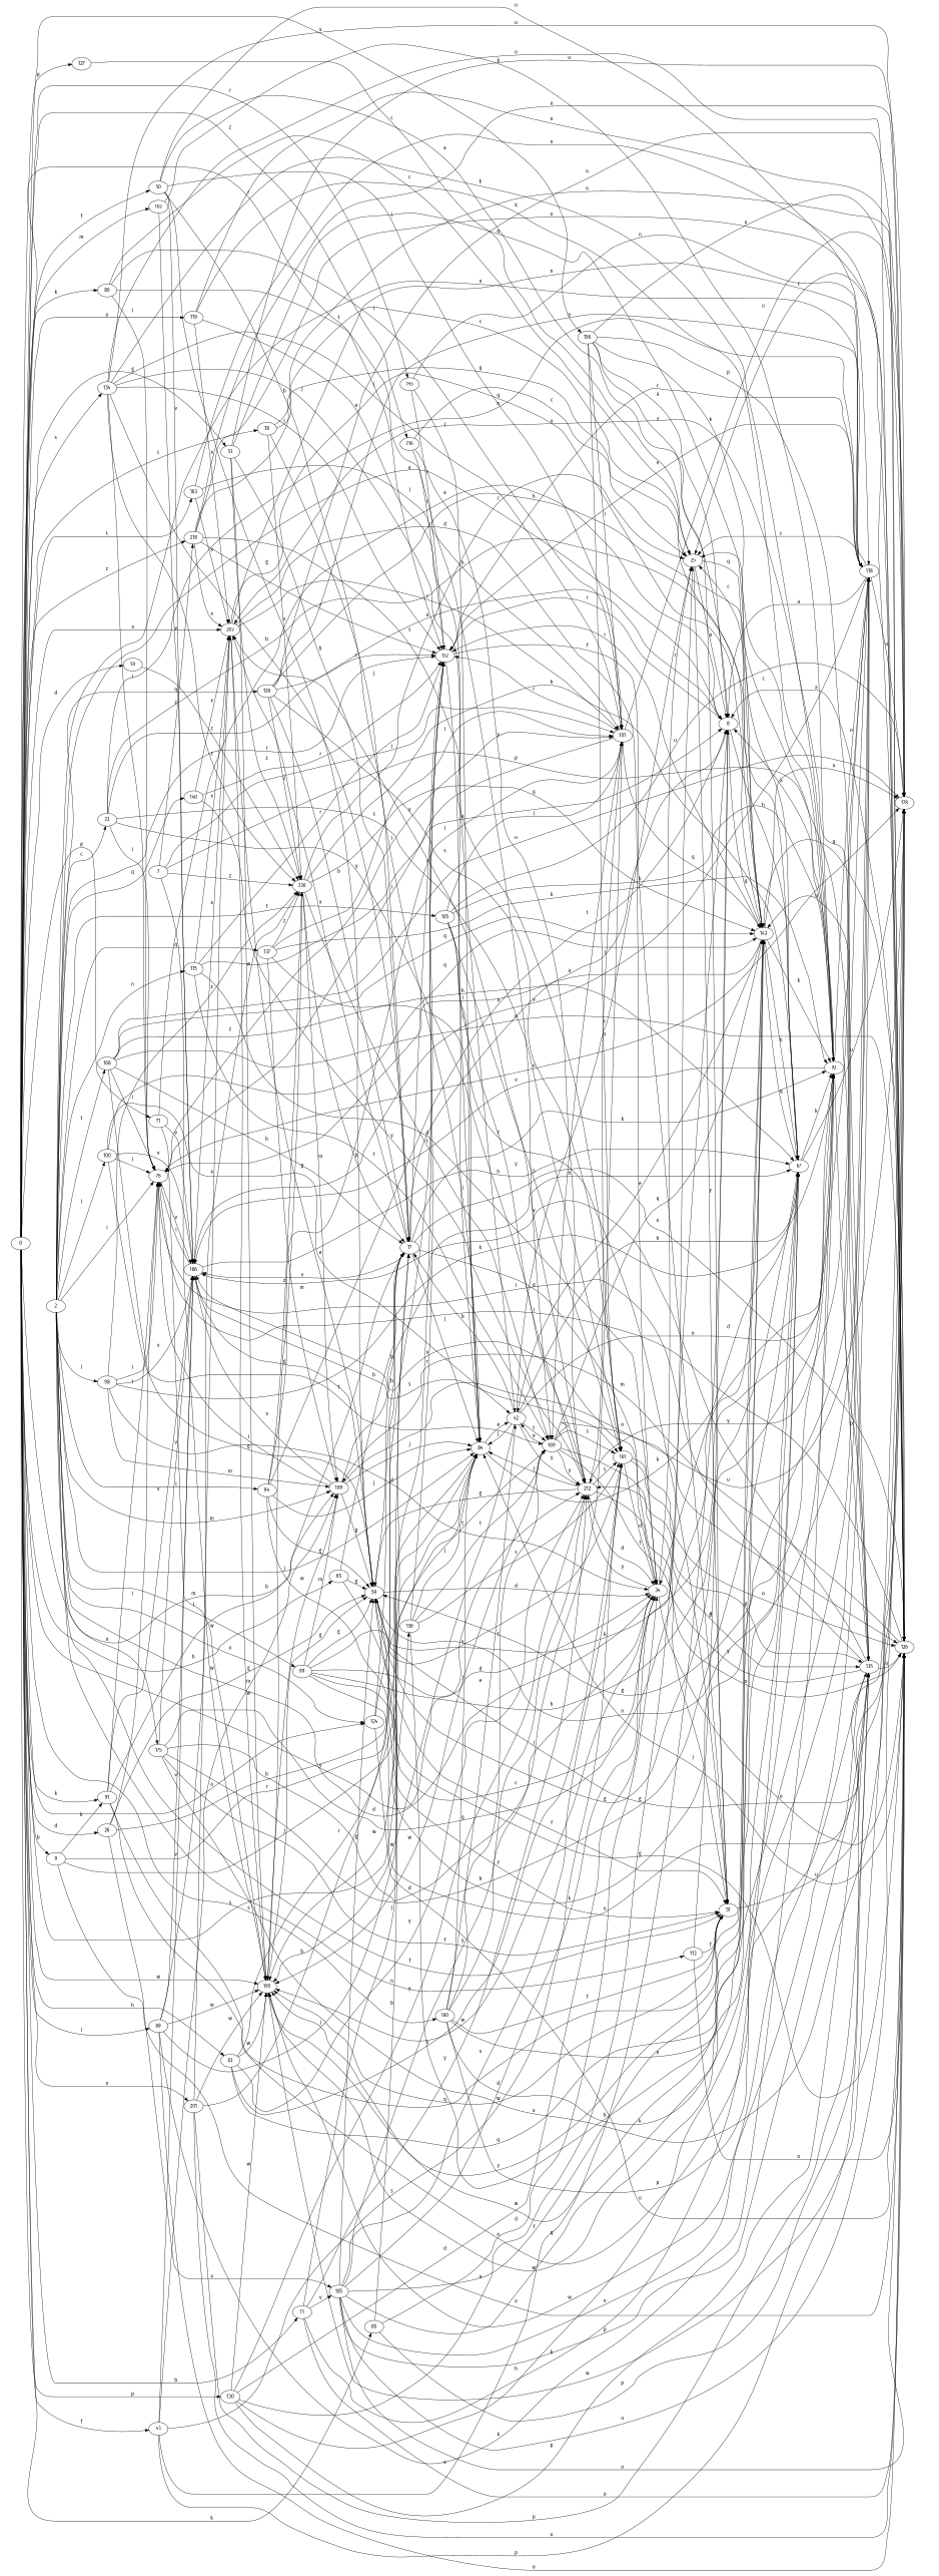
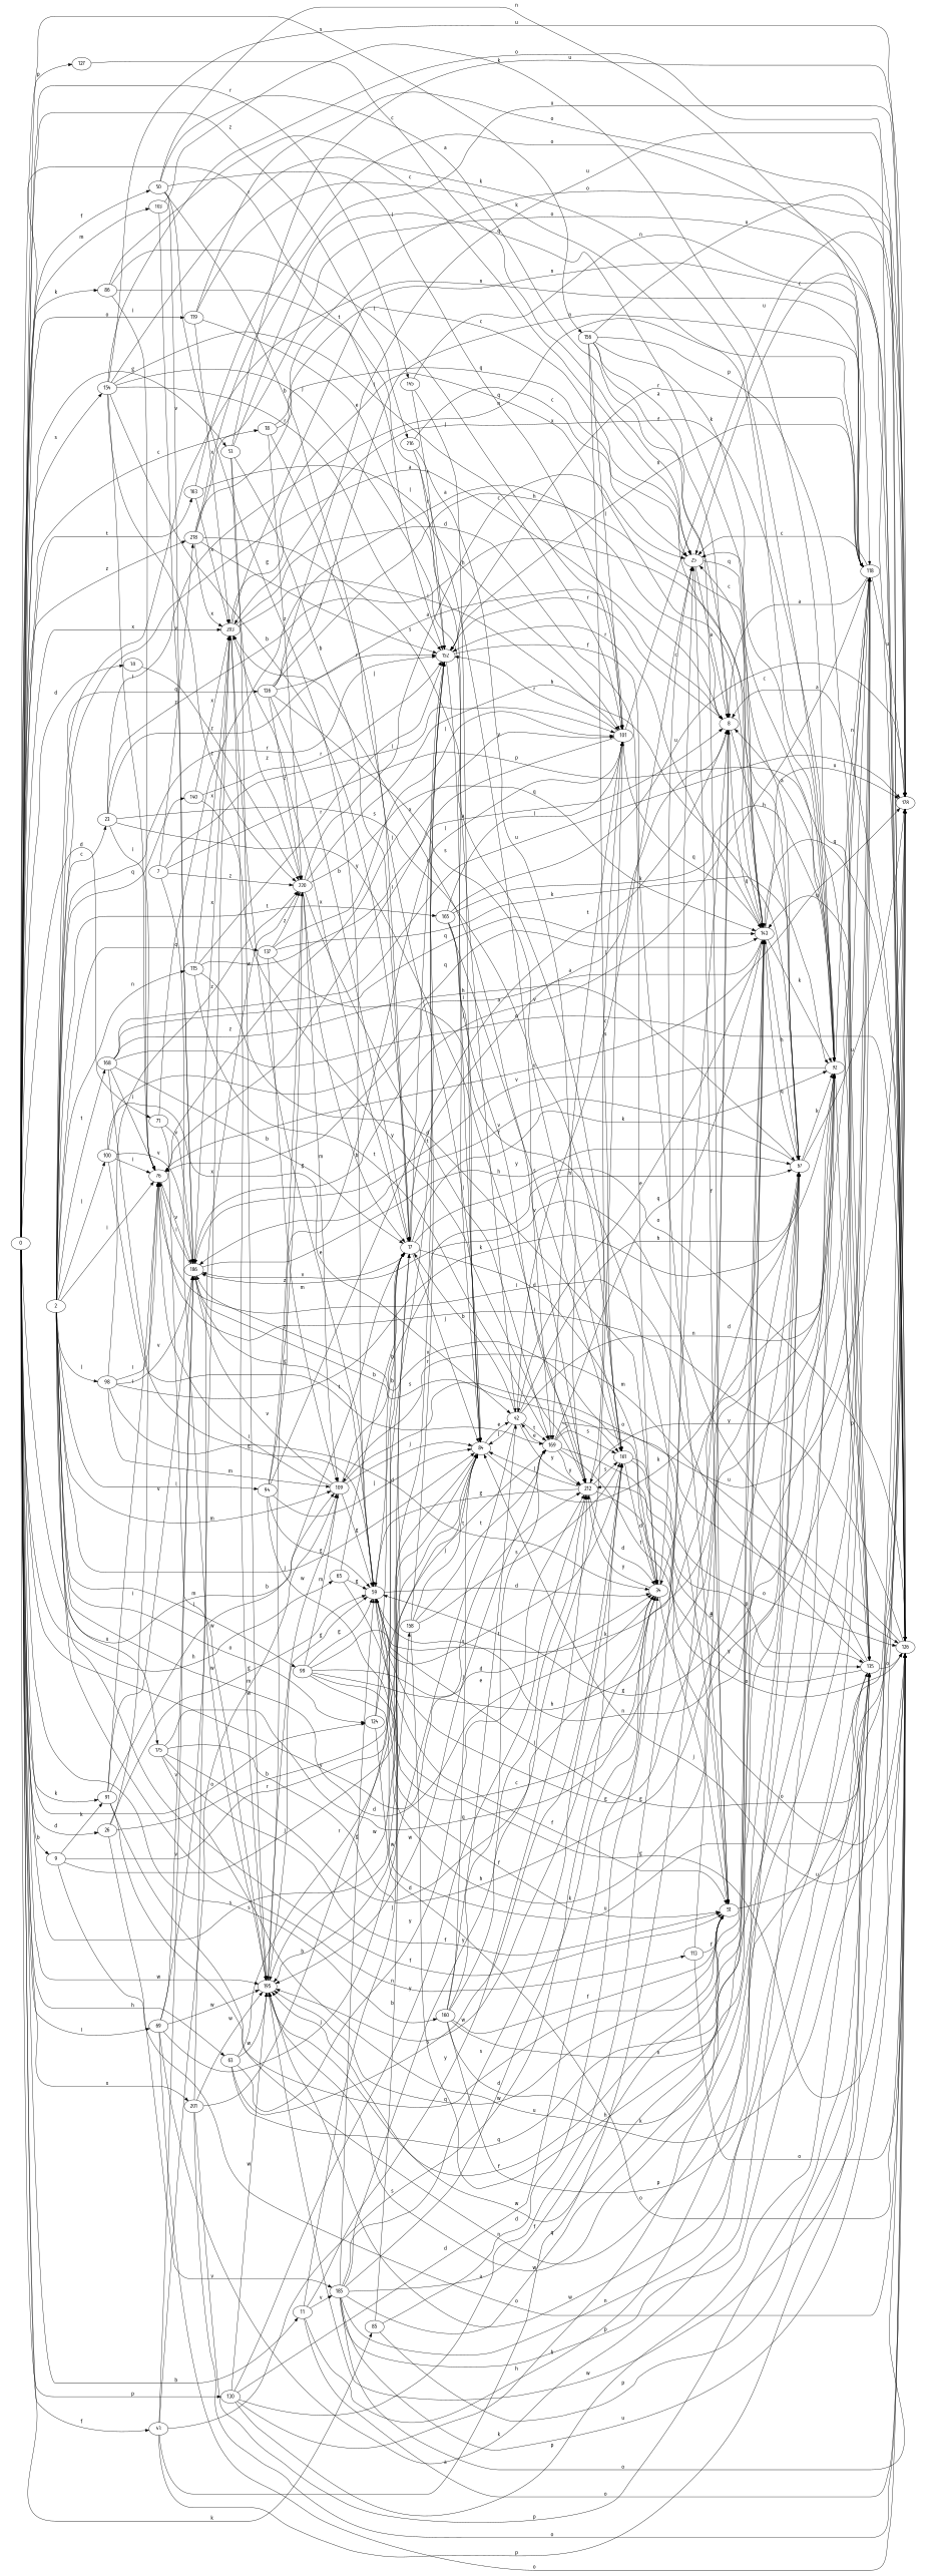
  strict digraph {
    fontname="Fira Sans"
    rankdir=LR
    node [fontname="Fira Sans"]
    edge [fontname="Fira Sans"]
    0
    9
    11
    18
    26
    30
    n7 [label=71]
    43
    50
    53
    63
    65
    69
    85
    86
    91
    103
    109
    119
    124
    127
    130
    145
    152
    154
    156
    158
    160
    163
    195
    201
    203
    212
    216
    218
    84
    185
    67
    126
    220
    25
    76
    17
    59
    8
    186
    135
    161
    118
    101
    143
    178
    92
    34
    169
    42
    51
    2
    23
    94
    98
    99
    100
    113
    115
    136
    137
    140
    165
    168
    175
    7
    0 -> 9 [label=b]
    0 -> 11 [label=b]
    0 -> 18 [label=c]
    0 -> 26 [label=d]
    0 -> 30 [label=d]
    0 -> n7 [label=d]
    0 -> 43 [label=f]
    0 -> 50 [label=f]
    0 -> 53 [label=g]
    0 -> 63 [label=h]
    0 -> 65 [label=h]
    0 -> 69 [label=i]
    0 -> 85 [label=k]
    0 -> 86 [label=k]
    0 -> 91 [label=k]
    0 -> 103 [label=m]
    0 -> 109 [label=m]
    0 -> 119 [label=o]
    0 -> 124 [label=o]
    0 -> 127 [label=p]
    0 -> 130 [label=p]
    0 -> 145 [label=r]
    0 -> 152 [label=r]
    0 -> 154 [label=s]
    0 -> 156 [label=s]
    0 -> 158 [label=s]
    0 -> 160 [label=s]
    0 -> 163 [label=t]
    0 -> 195 [label=w]
    0 -> 201 [label=x]
    0 -> 203 [label=x]
    0 -> 212 [label=y]
    0 -> 216 [label=z]
    0 -> 218 [label=z]
    9 -> 91 [label=k]
    9 -> 152 [label=r]
    9 -> 84 [label=j]
    9 -> 185 [label=v]
    11 -> 212 [label=y]
    11 -> 84 [label=j]
    11 -> 185 [label=v]
    11 -> 67 [label=h]
    11 -> 126 [label=o]
    18 -> 84 [label=j]
    18 -> 126 [label=o]
    18 -> 220 [label=z]
    18 -> 25 [label=c]
    26 -> 126 [label=o]
    26 -> 76 [label=i]
    26 -> 17 [label=b]
    26 -> 59 [label=g]
    30 -> 220 [label=z]
    n7 -> 195 [label=w]
    n7 -> 8 [label=a]
    n7 -> 186 [label=v]
    43 -> 109 [label=m]
    43 -> 8 [label=a]
    43 -> 186 [label=v]
    43 -> 135 [label=p]
    43 -> 161 [label=s]
    50 -> 17 [label=b]
    50 -> 59 [label=g]
    50 -> 8 [label=a]
    50 -> 186 [label=v]
    50 -> 118 [label=n]
    50 -> 101 [label=l]
    53 -> 195 [label=w]
    53 -> 220 [label=z]
    53 -> 17 [label=b]
    53 -> 143 [label=q]
    53 -> 178 [label=u]
    63 -> 152 [label=r]
    63 -> 195 [label=w]
    63 -> 212 [label=y]
    63 -> 161 [label=s]
    63 -> 143 [label=q]
    65 -> 25 [label=c]
    65 -> 17 [label=b]
    65 -> 59 [label=g]
    69 -> 195 [label=w]
    69 -> 84 [label=j]
    69 -> 126 [label=o]
    69 -> 220 [label=z]
    69 -> 186 [label=v]
    69 -> 92 [label=k]
    85 -> 17 [label=b]
    85 -> 135 [label=p]
    85 -> 34 [label=d]
    86 -> 25 [label=c]
    86 -> 76 [label=i]
    86 -> 101 [label=l]
    86 -> 169 [label=t]
    91 -> 76 [label=i]
    91 -> 17 [label=b]
    91 -> 186 [label=v]
    91 -> 118 [label=n]
    91 -> 143 [label=q]
    103 -> 186 [label=v]
    103 -> 92 [label=k]
    109 -> 195 [label=w]
    109 -> 84 [label=j]
    109 -> 67 [label=h]
    109 -> 126 [label=o]
    109 -> 76 [label=i]
    109 -> 59 [label=g]
    109 -> 186 [label=v]
    119 -> 203 [label=x]
    119 -> 126 [label=o]
    119 -> 92 [label=k]
    119 -> 42 [label=e]
    124 -> 126 [label=o]
    124 -> 17 [label=b]
    124 -> 169 [label=t]
    127 -> 25 [label=c]
    130 -> 195 [label=w]
    130 -> 212 [label=y]
    130 -> 67 [label=h]
    130 -> 8 [label=a]
    130 -> 135 [label=p]
    130 -> 34 [label=d]
    145 -> 152 [label=r]
    145 -> 84 [label=j]
    145 -> 118 [label=n]
    152 -> 84 [label=j]
    152 -> 118 [label=n]
    152 -> 51 [label=f]
    154 -> 152 [label=r]
    154 -> 84 [label=j]
    154 -> 126 [label=o]
    154 -> 220 [label=z]
    154 -> 76 [label=i]
    154 -> 17 [label=b]
    154 -> 101 [label=l]
    154 -> 178 [label=u]
    154 -> 92 [label=k]
    156 -> 8 [label=a]
    156 -> 135 [label=p]
    156 -> 161 [label=s]
    156 -> 101 [label=l]
    156 -> 178 [label=u]
    156 -> 92 [label=k]
    156 -> 51 [label=f]
    158 -> 152 [label=r]
    158 -> 84 [label=j]
    158 -> 67 [label=h]
    158 -> 161 [label=s]
    158 -> 169 [label=t]
    160 -> 84 [label=j]
    160 -> 135 [label=p]
    160 -> 118 [label=n]
    160 -> 101 [label=l]
    160 -> 92 [label=k]
    160 -> 169 [label=t]
    160 -> 42 [label=e]
    160 -> 51 [label=f]
    163 -> 203 [label=x]
    163 -> 126 [label=o]
    163 -> 101 [label=l]
    195 -> 220 [label=z]
    195 -> 59 [label=g]
    195 -> 51 [label=f]
    201 -> 195 [label=w]
    201 -> 203 [label=x]
    201 -> 126 [label=o]
    201 -> 17 [label=b]
    201 -> 135 [label=p]
    203 -> 195 [label=w]
    203 -> 59 [label=g]
    203 -> 118 [label=n]
    203 -> 101 [label=l]
    203 -> 143 [label=q]
    203 -> 34 [label=d]
    212 -> 203 [label=x]
    212 -> 84 [label=j]
    212 -> 126 [label=o]
    212 -> 59 [label=g]
    212 -> 161 [label=s]
    212 -> 101 [label=l]
    212 -> 34 [label=d]
    216 -> 152 [label=r]
    216 -> 212 [label=y]
    216 -> 25 [label=c]
    218 -> 152 [label=r]
    218 -> 203 [label=x]
    218 -> 126 [label=o]
    218 -> 161 [label=s]
    218 -> 143 [label=q]
    218 -> 178 [label=u]
    84 -> 195 [label=w]
    84 -> 92 [label=k]
    84 -> 42 [label=e]
    185 -> 212 [label=y]
    185 -> 126 [label=o]
    185 -> 59 [label=g]
    185 -> 135 [label=p]
    185 -> 161 [label=s]
    185 -> 118 [label=n]
    185 -> 143 [label=q]
    185 -> 178 [label=u]
    185 -> 34 [label=d]
    185 -> 51 [label=f]
    67 -> 195 [label=w]
-   175 -> 186 [label=v]
+   67 -> 186 [label=v]
    67 -> 143 [label=q]
    67 -> 178 [label=u]
    67 -> 92 [label=k]
    67 -> 34 [label=d]
    126 -> 109 [label=m]
    126 -> 84 [label=j]
    126 -> 25 [label=c]
    126 -> 76 [label=i]
    126 -> 59 [label=g]
    126 -> 8 [label=a]
    126 -> 143 [label=q]
    220 -> 109 [label=m]
    220 -> 67 [label=h]
    220 -> 25 [label=c]
    220 -> 17 [label=b]
    220 -> 143 [label=q]
    220 -> 169 [label=t]
    25 -> 8 [label=a]
    25 -> 143 [label=q]
    25 -> 51 [label=f]
    76 -> 186 [label=v]
    76 -> 101 [label=l]
    76 -> 178 [label=u]
    17 -> 152 [label=r]
    17 -> 203 [label=x]
    17 -> 84 [label=j]
    17 -> 126 [label=o]
    17 -> 8 [label=a]
    17 -> 186 [label=v]
    17 -> 92 [label=k]
    17 -> 34 [label=d]
    59 -> 17 [label=b]
    59 -> 118 [label=n]
    59 -> 92 [label=k]
    59 -> 34 [label=d]
    59 -> 51 [label=f]
    8 -> 152 [label=r]
    8 -> 67 [label=h]
    8 -> 143 [label=q]
    186 -> 203 [label=x]
    186 -> 67 [label=h]
    186 -> 76 [label=i]
    186 -> 59 [label=g]
    186 -> 161 [label=s]
    135 -> 195 [label=w]
    135 -> 203 [label=x]
    135 -> 212 [label=y]
    135 -> 126 [label=o]
    135 -> 76 [label=i]
    135 -> 186 [label=v]
    135 -> 143 [label=q]
    161 -> 126 [label=o]
    161 -> 135 [label=p]
    161 -> 34 [label=d]
    118 -> 152 [label=r]
    118 -> 212 [label=y]
    118 -> 25 [label=c]
    118 -> 59 [label=g]
    118 -> 8 [label=a]
    118 -> 186 [label=v]
    118 -> 178 [label=u]
    101 -> 152 [label=r]
    101 -> 76 [label=i]
    101 -> 143 [label=q]
    101 -> 178 [label=u]
    101 -> 169 [label=t]
    143 -> 152 [label=r]
    143 -> 195 [label=w]
    143 -> 67 [label=h]
    143 -> 25 [label=c]
    143 -> 76 [label=i]
    143 -> 178 [label=u]
    143 -> 92 [label=k]
    143 -> 42 [label=e]
    178 -> 195 [label=w]
    178 -> 59 [label=g]
    92 -> 25 [label=c]
    92 -> 59 [label=g]
    92 -> 8 [label=a]
    92 -> 186 [label=v]
    92 -> 135 [label=p]
    92 -> 118 [label=n]
    34 -> 195 [label=w]
    34 -> 212 [label=y]
    34 -> 126 [label=o]
    34 -> 25 [label=c]
    34 -> 186 [label=v]
    169 -> 195 [label=w]
    169 -> 212 [label=y]
    169 -> 135 [label=p]
    169 -> 161 [label=s]
    169 -> 143 [label=q]
    169 -> 178 [label=u]
    169 -> 42 [label=e]
    169 -> 51 [label=f]
    42 -> 195 [label=w]
    42 -> 212 [label=y]
    42 -> 84 [label=j]
    42 -> 67 [label=h]
    42 -> 25 [label=c]
    42 -> 17 [label=b]
    42 -> 118 [label=n]
    42 -> 169 [label=t]
    51 -> 195 [label=w]
    51 -> 178 [label=u]
    2 -> 109 [label=m]
    2 -> 124 [label=o]
    2 -> 152 [label=r]
    2 -> 84 [label=j]
    2 -> 76 [label=i]
    2 -> 8 [label=a]
    2 -> 118 [label=n]
    2 -> 34 [label=d]
    2 -> 51 [label=f]
    2 -> 23 [label=c]
    2 -> 94 [label=l]
    2 -> 98 [label=l]
    2 -> 99 [label=l]
    2 -> 100 [label=l]
    2 -> 113 [label=n]
    2 -> 115 [label=n]
    2 -> 136 [label=q]
    2 -> 137 [label=q]
    2 -> 140 [label=q]
    2 -> 165 [label=t]
    2 -> 168 [label=t]
    2 -> 175 [label=u]
    23 -> 212 [label=y]
    23 -> 67 [label=h]
    23 -> 76 [label=i]
    23 -> 8 [label=a]
    23 -> 161 [label=s]
    23 -> 118 [label=n]
    94 -> 84 [label=j]
    94 -> 220 [label=z]
    94 -> 59 [label=g]
    94 -> 8 [label=a]
    94 -> 101 [label=l]
    94 -> 51 [label=f]
    98 -> 109 [label=m]
    98 -> 220 [label=z]
    98 -> 76 [label=i]
    98 -> 186 [label=v]
    98 -> 92 [label=k]
    98 -> 34 [label=d]
    99 -> 109 [label=m]
    99 -> 67 [label=h]
    99 -> 59 [label=g]
    99 -> 161 [label=s]
    99 -> 178 [label=u]
    99 -> 92 [label=k]
    99 -> 34 [label=d]
    100 -> 76 [label=i]
    100 -> 186 [label=v]
    100 -> 143 [label=q]
    100 -> 169 [label=t]
    100 -> 42 [label=e]
    113 -> 126 [label=o]
    113 -> 8 [label=a]
    113 -> 51 [label=f]
    115 -> 152 [label=r]
    115 -> 203 [label=x]
    115 -> 8 [label=a]
    115 -> 34 [label=d]
    115 -> 169 [label=t]
    136 -> 152 [label=r]
    136 -> 67 [label=h]
    136 -> 220 [label=z]
    136 -> 17 [label=b]
    136 -> 161 [label=s]
    136 -> 118 [label=n]
    136 -> 178 [label=u]
    137 -> 109 [label=m]
    137 -> 220 [label=z]
    137 -> 101 [label=l]
    137 -> 92 [label=k]
    137 -> 51 [label=f]
    140 -> 152 [label=r]
    140 -> 203 [label=x]
    140 -> 212 [label=y]
    165 -> 212 [label=y]
    165 -> 84 [label=j]
    165 -> 161 [label=s]
    165 -> 101 [label=l]
    165 -> 178 [label=u]
    165 -> 92 [label=k]
    168 -> 67 [label=h]
    168 -> 126 [label=o]
    168 -> 76 [label=i]
    168 -> 17 [label=b]
    168 -> 59 [label=g]
    168 -> 143 [label=q]
    168 -> 178 [label=u]
    175 -> 67 [label=h]
    175 -> 143 [label=q]
    175 -> 178 [label=u]
    175 -> 34 [label=d]
    175 -> 51 [label=f]
    7 -> 195 [label=w]
    7 -> 218 [label=z]
    7 -> 220 [label=z]
    7 -> 135 [label=p]
    7 -> 101 [label=l]
  }
